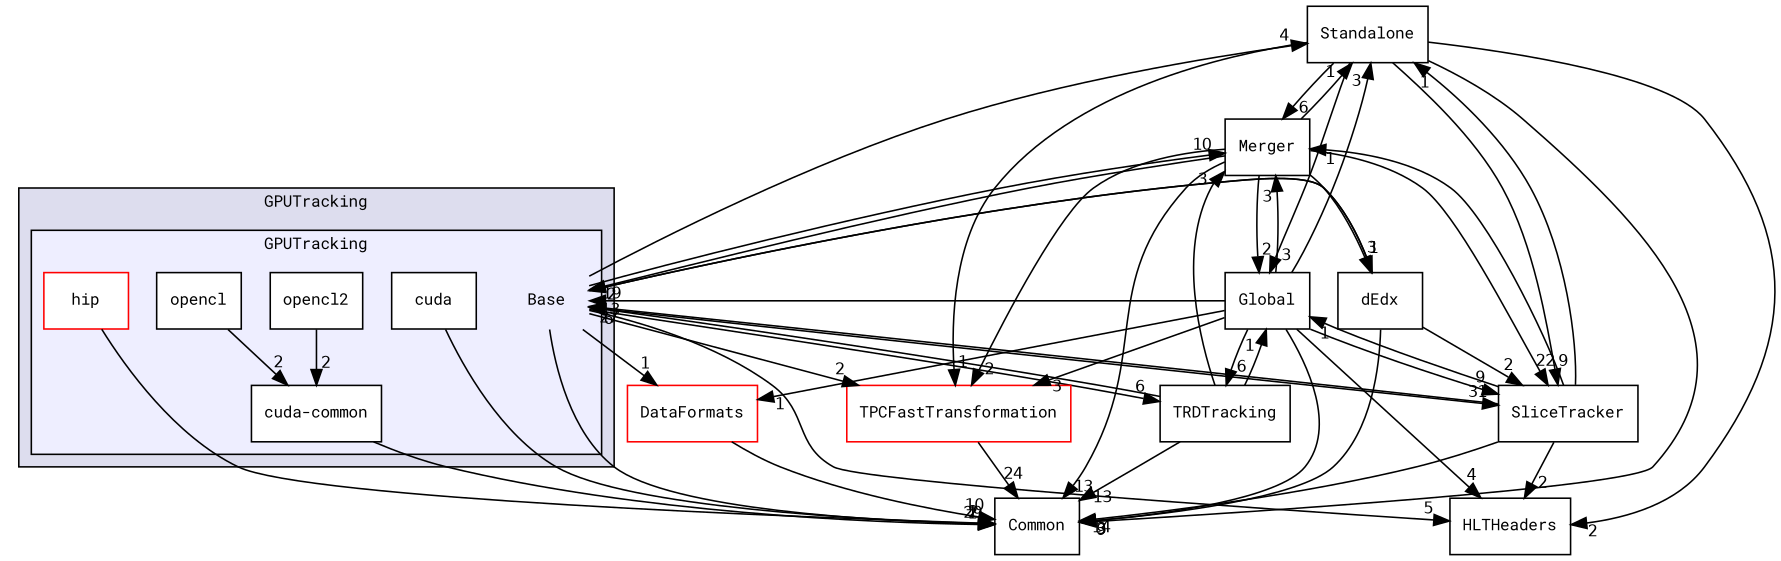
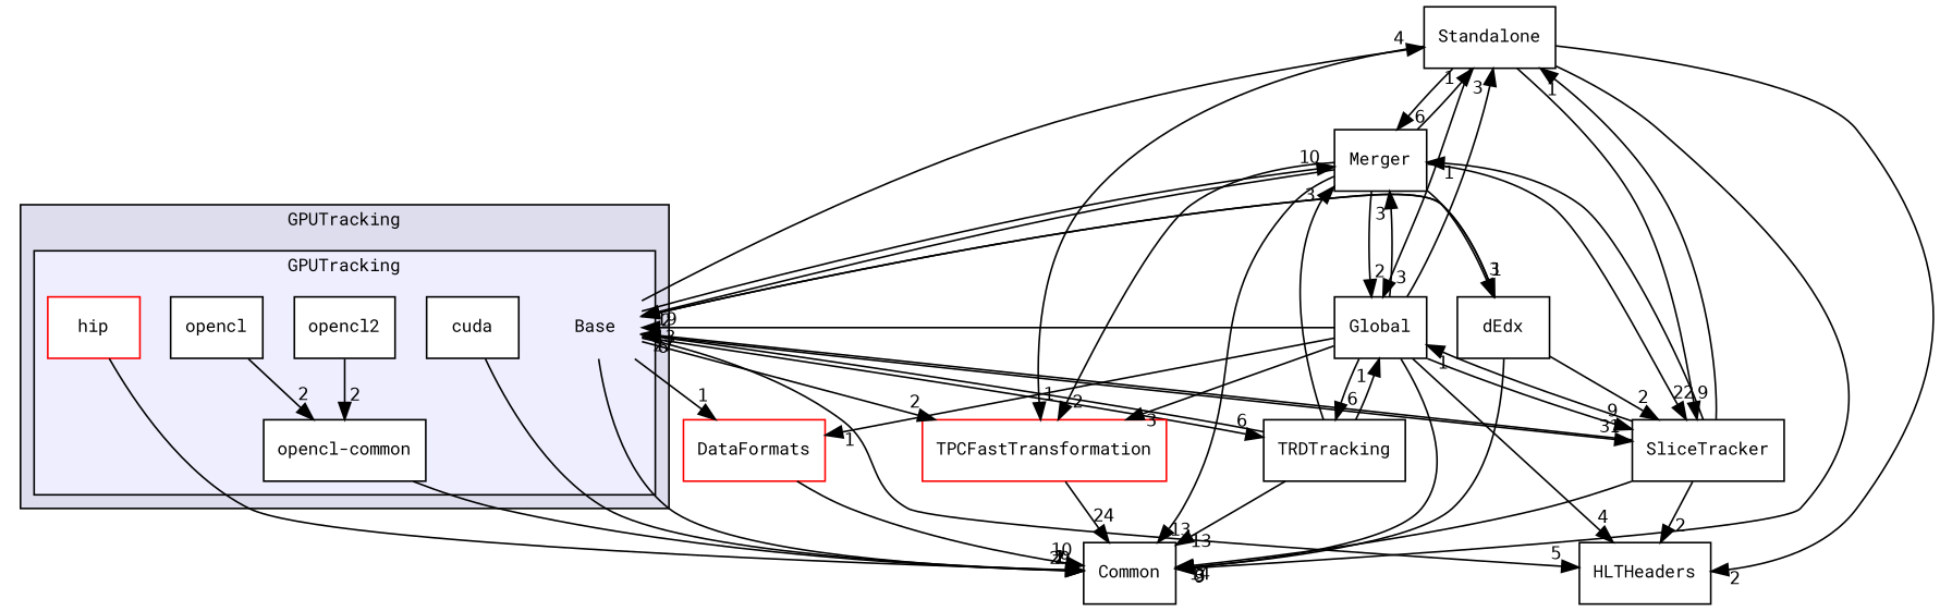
  digraph {
    compound=true
    fontname="Roboto Mono"
    node [fontname="Roboto Mono" fontsize=10 shape=box]
    edge [fontname="Roboto Mono" headlabel=1 labeldistance=1.5 labelfontname=Helvetica labelfontsize=10]
    n1 [label=Base shape=plaintext]
    n2 [color=black fillcolor=white label=cuda style=filled]
    n3 [color=red fillcolor=white label=hip style=filled]
    n4 [color=black fillcolor=white label=opencl style=filled]
-   n5 [color=black fillcolor=white label="cuda-common" style=filled]
+   n5 [color=black fillcolor=white label="opencl-common" style=filled]
    n6 [color=black fillcolor=white label=opencl2 style=filled]
    n7 [label=HLTHeaders]
    n8 [label=TRDTracking]
    n9 [label=Merger]
    n10 [label=Common]
    n11 [color=black label=Standalone]
    n12 [color=red label=TPCFastTransformation]
    n13 [label=SliceTracker]
    n14 [color=red label=DataFormats]
    n15 [label=dEdx]
    n16 [label=Global]
    subgraph cluster_1 {
      bgcolor="#ddddee"
      fontsize=10
      label=GPUTracking
      pencolor=black
      subgraph cluster_2 {
        bgcolor="#eeeeff"
        fontsize=10
        label=GPUTracking
        pencolor=black
        n1
        n2
        n3
        n4
        n5
        n6
      }
    }
    n1 -> n7 [headlabel=5]
    n1 -> n8 [headlabel=6]
    n1 -> n9 [headlabel=10]
    n1 -> n10 [headlabel=29]
    n1 -> n11 [headlabel=4]
    n1 -> n12 [headlabel=2]
    n1 -> n13 [headlabel=31]
    n1 -> n14
    n1 -> n15
    n2 -> n10
    n3 -> n10 [headlabel=2]
    n4 -> n5 [headlabel=2]
    n5 -> n10
    n6 -> n5 [headlabel=2]
    n8 -> n1 [headlabel=6]
    n8 -> n9 [headlabel=3]
    n8 -> n10 [headlabel=13]
    n8 -> n16
    n9 -> n1 [headlabel=19]
    n9 -> n10 [headlabel=13]
    n9 -> n11
    n9 -> n12 [headlabel=2]
    n9 -> n13 [headlabel=22]
    n9 -> n15 [headlabel=3]
    n9 -> n16 [headlabel=2]
    n11 -> n7 [headlabel=2]
    n11 -> n9 [headlabel=6]
    n11 -> n10 [headlabel=9]
    n11 -> n12
    n11 -> n13 [headlabel=9]
    n11 -> n16 [headlabel=3]
    n12 -> n10 [headlabel=24]
    n13 -> n1 [headlabel=27]
    n13 -> n7 [headlabel=2]
    n13 -> n9
    n13 -> n10 [headlabel=14]
    n13 -> n11
    n13 -> n16
    n14 -> n10 [headlabel=10]
    n15 -> n1 [headlabel=2]
    n15 -> n10 [headlabel=3]
    n15 -> n13 [headlabel=2]
    n16 -> n1 [headlabel=13]
    n16 -> n7 [headlabel=4]
    n16 -> n8 [headlabel=6]
    n16 -> n9 [headlabel=3]
    n16 -> n10 [headlabel=3]
    n16 -> n11 [headlabel=3]
    n16 -> n12 [headlabel=3]
    n16 -> n13 [headlabel=9]
    n16 -> n14
  }
